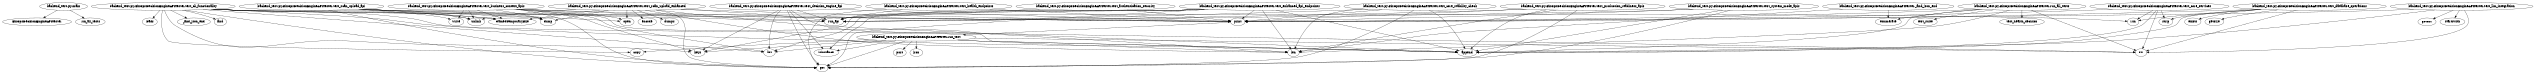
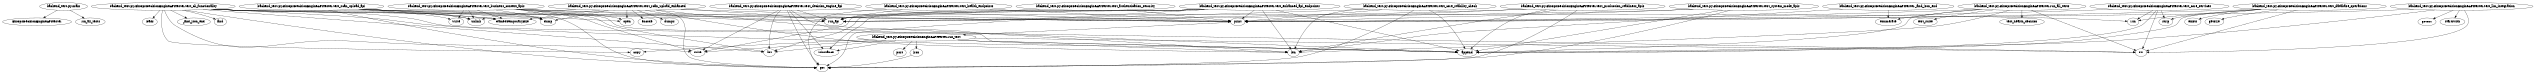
  digraph {
    "backend_test.py:main"
    FixOpsDecisionEngineAPITester
    run_all_tests
    "backend_test.py:FixOpsDecisionEngineAPITester.run_test"
    append
    copy
    get
    isinstance
    json
-   keys
+   keys [label=suite]
    len
    list
    post
    str
    print
    "backend_test.py:FixOpsDecisionEngineAPITester.test_decision_engine_api"
    n17 [label=run_api]
    "backend_test.py:FixOpsDecisionEngineAPITester.test_scan_upload_api"
    NamedTemporaryFile
    dump
    open
    unlink
    write
    "backend_test.py:FixOpsDecisionEngineAPITester.test_cli_functionality"
    _find_json_end
    find
    loads
    run
    "backend_test.py:FixOpsDecisionEngineAPITester._find_json_end"
    enumerate
    "backend_test.py:FixOpsDecisionEngineAPITester.test_core_services"
    strip
    "backend_test.py:FixOpsDecisionEngineAPITester.test_database_operations"
    exists
    getsize
    "backend_test.py:FixOpsDecisionEngineAPITester.test_authentication_security"
    "backend_test.py:FixOpsDecisionEngineAPITester.test_health_endpoints"
    "backend_test.py:FixOpsDecisionEngineAPITester.test_llm_integration"
    getenv
    startswith
    "backend_test.py:FixOpsDecisionEngineAPITester.test_enhanced_api_endpoints"
    "backend_test.py:FixOpsDecisionEngineAPITester.test_scan_upload_enhanced"
    dumps
    encode
    "backend_test.py:FixOpsDecisionEngineAPITester.test_business_context_apis"
    "backend_test.py:FixOpsDecisionEngineAPITester.test_production_readiness_apis"
    "backend_test.py:FixOpsDecisionEngineAPITester.test_system_mode_apis"
    "backend_test.py:FixOpsDecisionEngineAPITester.test_core_stability_check"
    "backend_test.py:FixOpsDecisionEngineAPITester.run_all_tests"
    n50 [label=test_health_decision]
    test_suite
    "backend_test.py:main" -> FixOpsDecisionEngineAPITester
    "backend_test.py:main" -> run_all_tests
    "backend_test.py:FixOpsDecisionEngineAPITester.run_test" -> append
    "backend_test.py:FixOpsDecisionEngineAPITester.run_test" -> copy
-   "backend_test.py:FixOpsDecisionEngineAPITester.run_test" -> get
+   json -> get
    "backend_test.py:FixOpsDecisionEngineAPITester.run_test" -> isinstance
    "backend_test.py:FixOpsDecisionEngineAPITester.run_test" -> json
    "backend_test.py:FixOpsDecisionEngineAPITester.run_test" -> keys
    "backend_test.py:FixOpsDecisionEngineAPITester.run_test" -> len
    "backend_test.py:FixOpsDecisionEngineAPITester.run_test" -> list
    "backend_test.py:FixOpsDecisionEngineAPITester.run_test" -> post
    "backend_test.py:FixOpsDecisionEngineAPITester.run_test" -> str
    print -> "backend_test.py:FixOpsDecisionEngineAPITester.run_test"
    "backend_test.py:FixOpsDecisionEngineAPITester.test_decision_engine_api" -> get
    "backend_test.py:FixOpsDecisionEngineAPITester.test_decision_engine_api" -> isinstance
    "backend_test.py:FixOpsDecisionEngineAPITester.test_decision_engine_api" -> keys
    "backend_test.py:FixOpsDecisionEngineAPITester.test_decision_engine_api" -> len
    "backend_test.py:FixOpsDecisionEngineAPITester.test_decision_engine_api" -> list
    "backend_test.py:FixOpsDecisionEngineAPITester.test_decision_engine_api" -> print
    "backend_test.py:FixOpsDecisionEngineAPITester.test_decision_engine_api" -> n17
    "backend_test.py:FixOpsDecisionEngineAPITester.test_scan_upload_api" -> get
    "backend_test.py:FixOpsDecisionEngineAPITester.test_scan_upload_api" -> print
    "backend_test.py:FixOpsDecisionEngineAPITester.test_scan_upload_api" -> n17
    "backend_test.py:FixOpsDecisionEngineAPITester.test_scan_upload_api" -> NamedTemporaryFile
    "backend_test.py:FixOpsDecisionEngineAPITester.test_scan_upload_api" -> dump
    "backend_test.py:FixOpsDecisionEngineAPITester.test_scan_upload_api" -> open
    "backend_test.py:FixOpsDecisionEngineAPITester.test_scan_upload_api" -> unlink
    "backend_test.py:FixOpsDecisionEngineAPITester.test_scan_upload_api" -> write
    "backend_test.py:FixOpsDecisionEngineAPITester.test_cli_functionality" -> append
    "backend_test.py:FixOpsDecisionEngineAPITester.test_cli_functionality" -> copy
    "backend_test.py:FixOpsDecisionEngineAPITester.test_cli_functionality" -> get
    "backend_test.py:FixOpsDecisionEngineAPITester.test_cli_functionality" -> keys
    "backend_test.py:FixOpsDecisionEngineAPITester.test_cli_functionality" -> list
    "backend_test.py:FixOpsDecisionEngineAPITester.test_cli_functionality" -> str
    "backend_test.py:FixOpsDecisionEngineAPITester.test_cli_functionality" -> print
    "backend_test.py:FixOpsDecisionEngineAPITester.test_cli_functionality" -> NamedTemporaryFile
    "backend_test.py:FixOpsDecisionEngineAPITester.test_cli_functionality" -> dump
    "backend_test.py:FixOpsDecisionEngineAPITester.test_cli_functionality" -> unlink
    "backend_test.py:FixOpsDecisionEngineAPITester.test_cli_functionality" -> _find_json_end
    "backend_test.py:FixOpsDecisionEngineAPITester.test_cli_functionality" -> find
    "backend_test.py:FixOpsDecisionEngineAPITester.test_cli_functionality" -> loads
    "backend_test.py:FixOpsDecisionEngineAPITester.test_cli_functionality" -> run
    "backend_test.py:FixOpsDecisionEngineAPITester._find_json_end" -> len
    "backend_test.py:FixOpsDecisionEngineAPITester._find_json_end" -> enumerate
    "backend_test.py:FixOpsDecisionEngineAPITester.test_core_services" -> append
    "backend_test.py:FixOpsDecisionEngineAPITester.test_core_services" -> str
    "backend_test.py:FixOpsDecisionEngineAPITester.test_core_services" -> print
    "backend_test.py:FixOpsDecisionEngineAPITester.test_core_services" -> run
    "backend_test.py:FixOpsDecisionEngineAPITester.test_core_services" -> strip
    "backend_test.py:FixOpsDecisionEngineAPITester.test_database_operations" -> append
    "backend_test.py:FixOpsDecisionEngineAPITester.test_database_operations" -> str
    "backend_test.py:FixOpsDecisionEngineAPITester.test_database_operations" -> print
    "backend_test.py:FixOpsDecisionEngineAPITester.test_database_operations" -> run
    "backend_test.py:FixOpsDecisionEngineAPITester.test_database_operations" -> strip
    "backend_test.py:FixOpsDecisionEngineAPITester.test_database_operations" -> exists
    "backend_test.py:FixOpsDecisionEngineAPITester.test_database_operations" -> getsize
    "backend_test.py:FixOpsDecisionEngineAPITester.test_authentication_security" -> print
    "backend_test.py:FixOpsDecisionEngineAPITester.test_authentication_security" -> n17
    "backend_test.py:FixOpsDecisionEngineAPITester.test_health_endpoints" -> get
    "backend_test.py:FixOpsDecisionEngineAPITester.test_health_endpoints" -> print
    "backend_test.py:FixOpsDecisionEngineAPITester.test_health_endpoints" -> n17
    "backend_test.py:FixOpsDecisionEngineAPITester.test_llm_integration" -> append
    "backend_test.py:FixOpsDecisionEngineAPITester.test_llm_integration" -> str
    "backend_test.py:FixOpsDecisionEngineAPITester.test_llm_integration" -> print
    "backend_test.py:FixOpsDecisionEngineAPITester.test_llm_integration" -> getenv
    "backend_test.py:FixOpsDecisionEngineAPITester.test_llm_integration" -> startswith
    "backend_test.py:FixOpsDecisionEngineAPITester.test_enhanced_api_endpoints" -> append
    "backend_test.py:FixOpsDecisionEngineAPITester.test_enhanced_api_endpoints" -> get
    "backend_test.py:FixOpsDecisionEngineAPITester.test_enhanced_api_endpoints" -> isinstance
    "backend_test.py:FixOpsDecisionEngineAPITester.test_enhanced_api_endpoints" -> keys
    "backend_test.py:FixOpsDecisionEngineAPITester.test_enhanced_api_endpoints" -> len
    "backend_test.py:FixOpsDecisionEngineAPITester.test_enhanced_api_endpoints" -> list
    "backend_test.py:FixOpsDecisionEngineAPITester.test_enhanced_api_endpoints" -> print
    "backend_test.py:FixOpsDecisionEngineAPITester.test_enhanced_api_endpoints" -> n17
    "backend_test.py:FixOpsDecisionEngineAPITester.test_scan_upload_enhanced" -> append
    "backend_test.py:FixOpsDecisionEngineAPITester.test_scan_upload_enhanced" -> get
    "backend_test.py:FixOpsDecisionEngineAPITester.test_scan_upload_enhanced" -> len
    "backend_test.py:FixOpsDecisionEngineAPITester.test_scan_upload_enhanced" -> print
    "backend_test.py:FixOpsDecisionEngineAPITester.test_scan_upload_enhanced" -> n17
    "backend_test.py:FixOpsDecisionEngineAPITester.test_scan_upload_enhanced" -> NamedTemporaryFile
    "backend_test.py:FixOpsDecisionEngineAPITester.test_scan_upload_enhanced" -> dump
    "backend_test.py:FixOpsDecisionEngineAPITester.test_scan_upload_enhanced" -> open
    "backend_test.py:FixOpsDecisionEngineAPITester.test_scan_upload_enhanced" -> unlink
    "backend_test.py:FixOpsDecisionEngineAPITester.test_scan_upload_enhanced" -> dumps
    "backend_test.py:FixOpsDecisionEngineAPITester.test_scan_upload_enhanced" -> encode
    "backend_test.py:FixOpsDecisionEngineAPITester.test_business_context_apis" -> append
    "backend_test.py:FixOpsDecisionEngineAPITester.test_business_context_apis" -> get
    "backend_test.py:FixOpsDecisionEngineAPITester.test_business_context_apis" -> keys
    "backend_test.py:FixOpsDecisionEngineAPITester.test_business_context_apis" -> list
    "backend_test.py:FixOpsDecisionEngineAPITester.test_business_context_apis" -> print
    "backend_test.py:FixOpsDecisionEngineAPITester.test_business_context_apis" -> n17
    "backend_test.py:FixOpsDecisionEngineAPITester.test_business_context_apis" -> NamedTemporaryFile
    "backend_test.py:FixOpsDecisionEngineAPITester.test_business_context_apis" -> dump
    "backend_test.py:FixOpsDecisionEngineAPITester.test_business_context_apis" -> open
    "backend_test.py:FixOpsDecisionEngineAPITester.test_business_context_apis" -> unlink
    "backend_test.py:FixOpsDecisionEngineAPITester.test_business_context_apis" -> write
    "backend_test.py:FixOpsDecisionEngineAPITester.test_production_readiness_apis" -> append
    "backend_test.py:FixOpsDecisionEngineAPITester.test_production_readiness_apis" -> get
    "backend_test.py:FixOpsDecisionEngineAPITester.test_production_readiness_apis" -> len
    "backend_test.py:FixOpsDecisionEngineAPITester.test_production_readiness_apis" -> print
    "backend_test.py:FixOpsDecisionEngineAPITester.test_production_readiness_apis" -> n17
    "backend_test.py:FixOpsDecisionEngineAPITester.test_system_mode_apis" -> append
    "backend_test.py:FixOpsDecisionEngineAPITester.test_system_mode_apis" -> get
    "backend_test.py:FixOpsDecisionEngineAPITester.test_system_mode_apis" -> print
    "backend_test.py:FixOpsDecisionEngineAPITester.test_system_mode_apis" -> n17
    "backend_test.py:FixOpsDecisionEngineAPITester.test_core_stability_check" -> append
    "backend_test.py:FixOpsDecisionEngineAPITester.test_core_stability_check" -> get
    "backend_test.py:FixOpsDecisionEngineAPITester.test_core_stability_check" -> len
    "backend_test.py:FixOpsDecisionEngineAPITester.test_core_stability_check" -> print
    "backend_test.py:FixOpsDecisionEngineAPITester.test_core_stability_check" -> n17
    "backend_test.py:FixOpsDecisionEngineAPITester.run_all_tests" -> append
    "backend_test.py:FixOpsDecisionEngineAPITester.run_all_tests" -> len
    "backend_test.py:FixOpsDecisionEngineAPITester.run_all_tests" -> str
    "backend_test.py:FixOpsDecisionEngineAPITester.run_all_tests" -> print
    "backend_test.py:FixOpsDecisionEngineAPITester.run_all_tests" -> enumerate
    "backend_test.py:FixOpsDecisionEngineAPITester.run_all_tests" -> n50
    "backend_test.py:FixOpsDecisionEngineAPITester.run_all_tests" -> test_suite
  }
